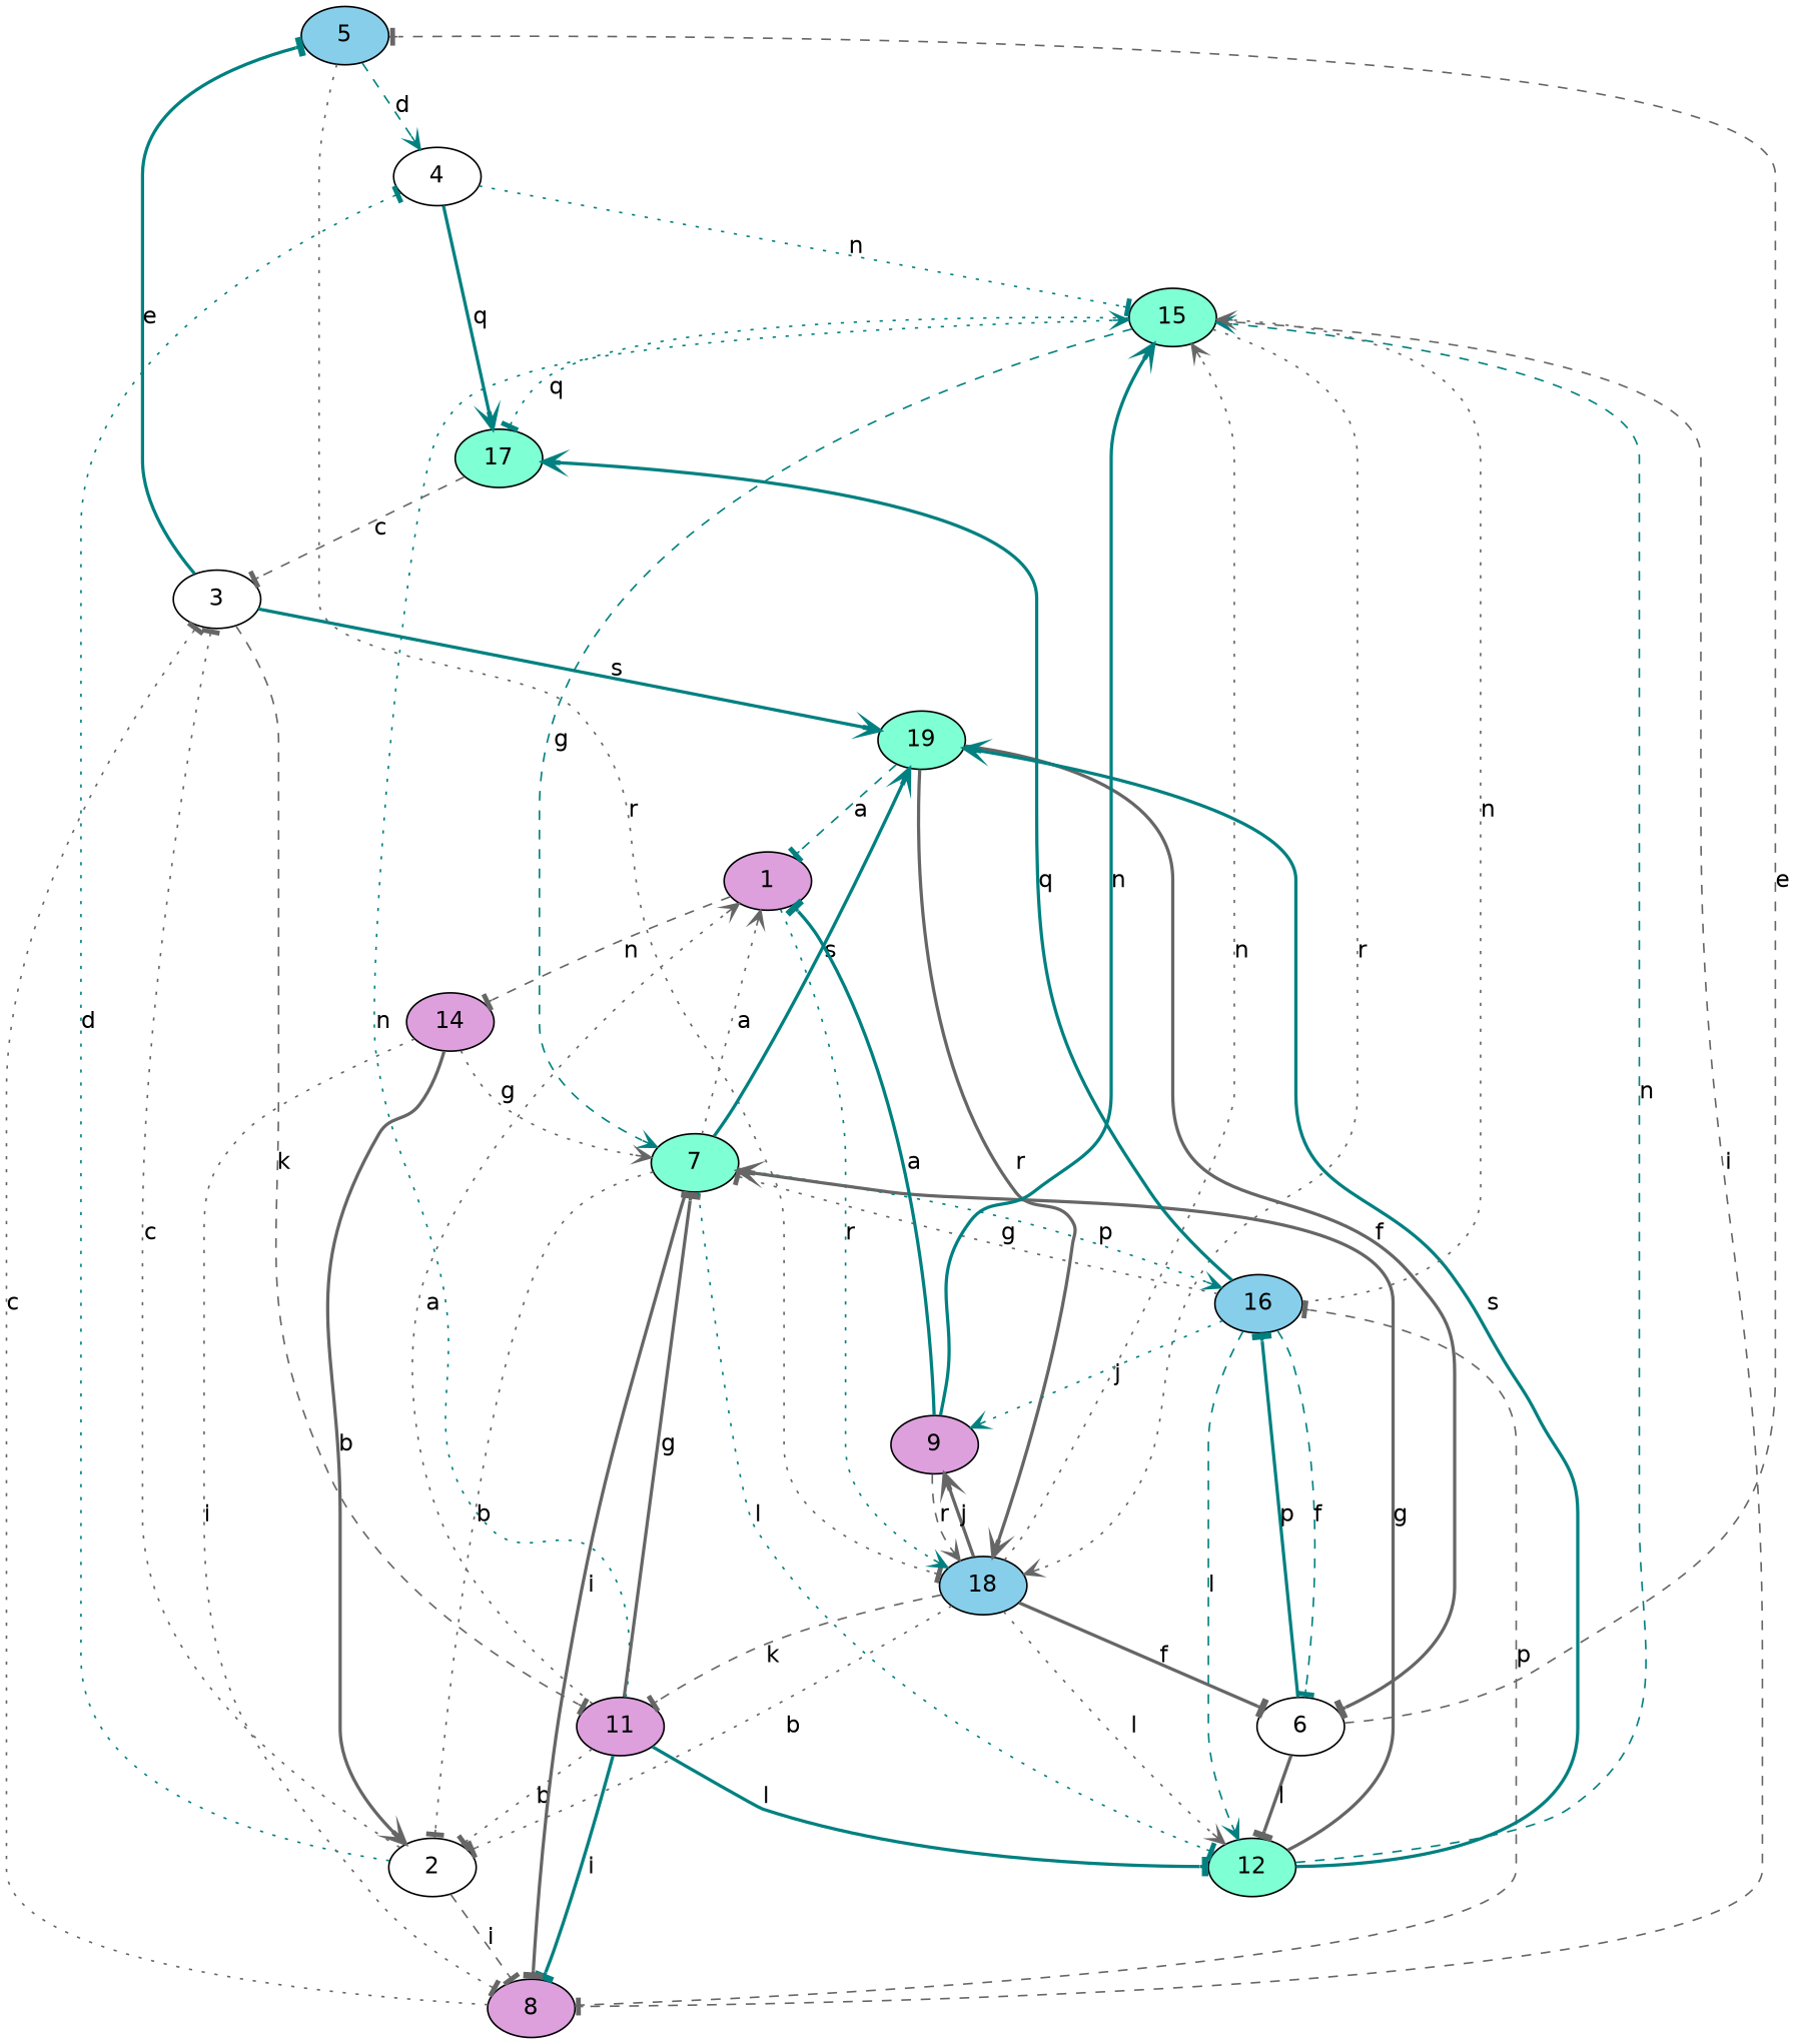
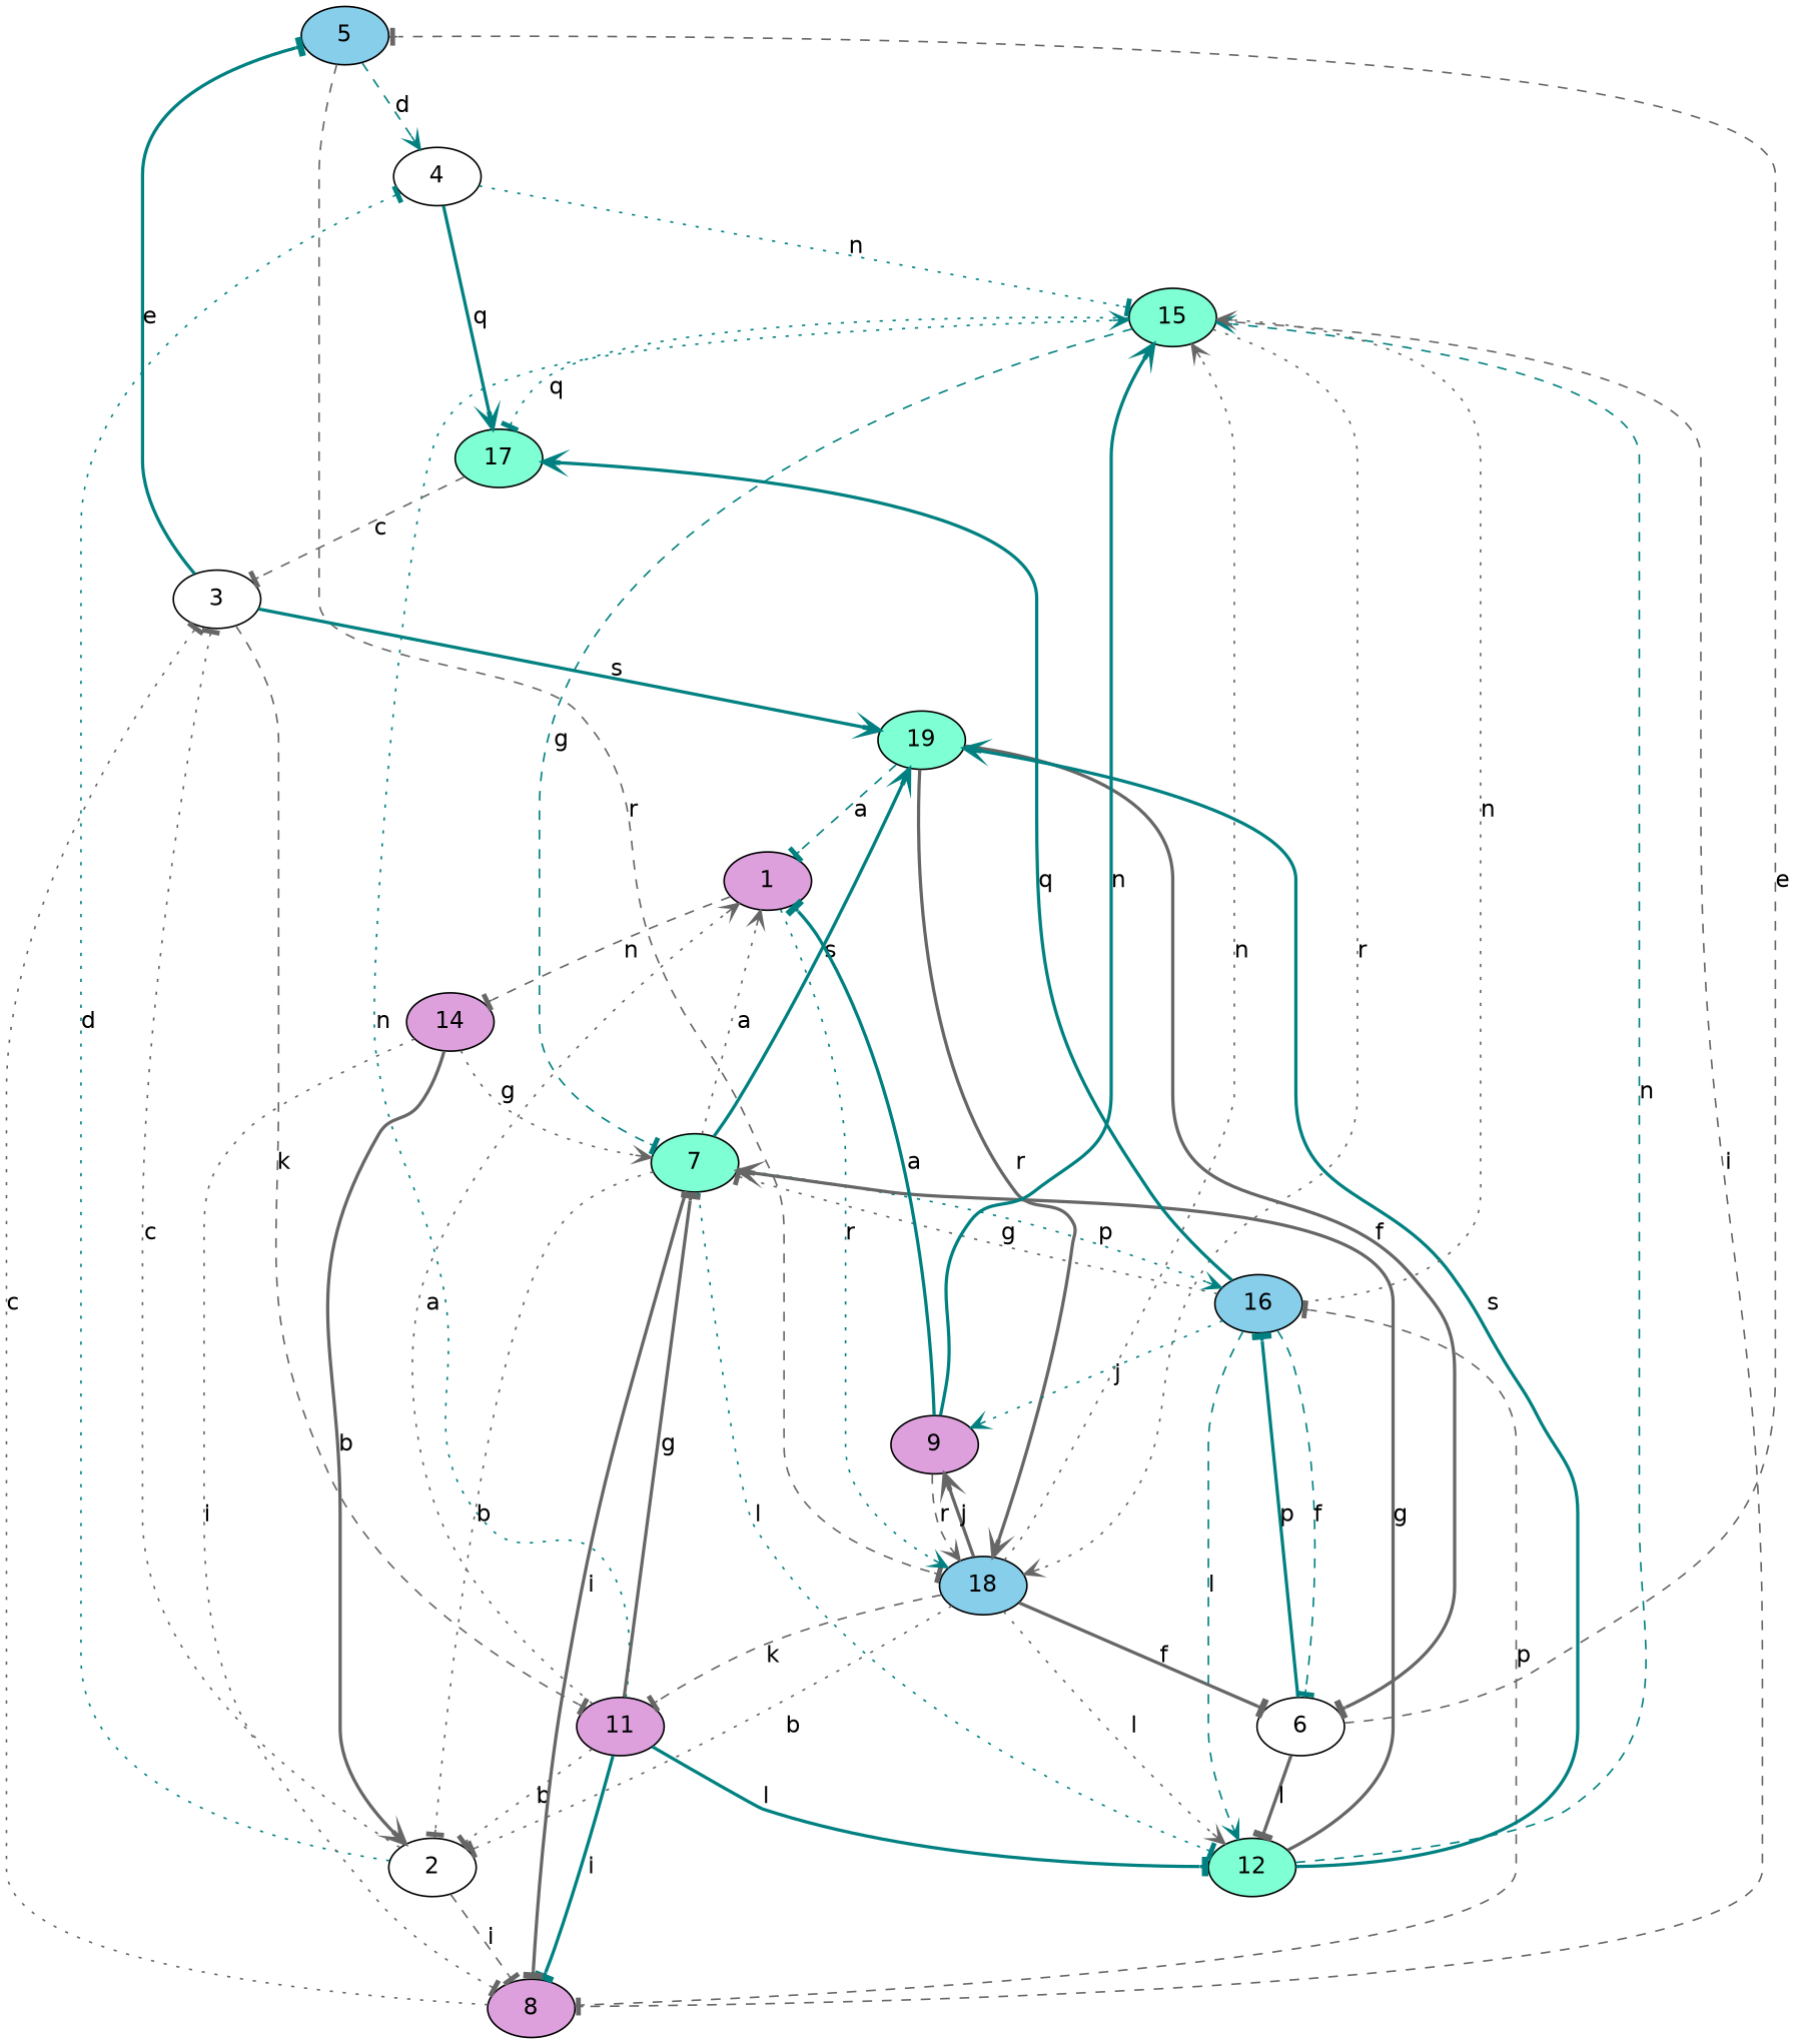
  strict digraph {
    fontname="DejaVu Sans"
    node [fillcolor=plum fontname="DejaVu Sans" style=filled]
    edge [arrowhead=tee color=gray40 fontname="DejaVu Sans" style=dotted]
    5 [fillcolor=skyblue]
    3 [fillcolor=white]
    11
    19 [fillcolor=aquamarine]
    15 [fillcolor=aquamarine]
    4 [fillcolor=white]
    17 [fillcolor=aquamarine]
    7 [fillcolor=aquamarine]
    1
    2 [fillcolor=white]
    8
    12 [fillcolor=aquamarine]
    16 [fillcolor=skyblue]
    14
    18 [fillcolor=skyblue]
    6 [fillcolor=white]
    9
    5 -> 4 [arrowhead=vee color=teal label=d style=dashed]
-   5 -> 18 [label=r]
+   5 -> 18 [label=r style=dashed]
    3 -> 5 [color=teal label=e style=bold]
    3 -> 11 [label=k style=dashed]
    3 -> 19 [arrowhead=vee color=teal label=s style=bold]
    11 -> 15 [arrowhead=vee color=teal label=n]
    11 -> 7 [label=g style=bold]
    11 -> 1 [arrowhead=vee label=a]
    11 -> 2 [label=b]
    11 -> 8 [color=teal label=i style=bold]
    11 -> 12 [color=teal label=l style=bold]
    19 -> 1 [color=teal label=a style=dashed]
    19 -> 18 [arrowhead=vee label=r style=bold]
    19 -> 6 [label=f style=bold]
    15 -> 17 [color=teal label=q]
-   15 -> 7 [arrowhead=vee color=teal label=g style=dashed]
+   15 -> 7 [color=teal label=g style=dashed]
    15 -> 8 [label=i style=dashed]
    15 -> 18 [arrowhead=vee label=r]
    4 -> 15 [color=teal label=n]
    4 -> 17 [arrowhead=vee color=teal label=q style=bold]
    17 -> 3 [label=c style=dashed]
    7 -> 19 [arrowhead=vee color=teal label=s style=bold]
    7 -> 1 [arrowhead=vee label=a]
    7 -> 2 [label=b]
    7 -> 8 [label=i style=bold]
    7 -> 12 [color=teal label=l]
    7 -> 16 [arrowhead=vee color=teal label=p]
    1 -> 14 [label=n style=dashed]
    1 -> 18 [arrowhead=vee color=teal label=r]
    2 -> 3 [label=c]
    2 -> 4 [color=teal label=d]
    2 -> 8 [label=i style=dashed]
    8 -> 3 [label=c]
    8 -> 16 [label=p style=dashed]
    12 -> 19 [arrowhead=vee color=teal label=s style=bold]
    12 -> 15 [arrowhead=vee color=teal label=n style=dashed]
    12 -> 7 [arrowhead=vee label=g style=bold]
    16 -> 15 [arrowhead=vee label=n]
    16 -> 17 [arrowhead=vee color=teal label=q style=bold]
    16 -> 7 [label=g]
    16 -> 12 [arrowhead=vee color=teal label=l style=dashed]
    16 -> 6 [color=teal label=f style=dashed]
    16 -> 9 [arrowhead=vee color=teal label=j]
    14 -> 7 [arrowhead=vee label=g]
    14 -> 2 [arrowhead=vee label=b style=bold]
    14 -> 8 [label=i]
    18 -> 11 [label=k style=dashed]
    18 -> 15 [arrowhead=vee label=n]
    18 -> 2 [label=b]
    18 -> 12 [arrowhead=vee label=l]
    18 -> 6 [label=f style=bold]
    18 -> 9 [arrowhead=vee label=j style=bold]
    6 -> 5 [label=e style=dashed]
    6 -> 12 [label=l style=bold]
    6 -> 16 [color=teal label=p style=bold]
    9 -> 15 [arrowhead=vee color=teal label=n style=bold]
    9 -> 1 [color=teal label=a style=bold]
    9 -> 18 [arrowhead=vee label=r style=dashed]
  }
